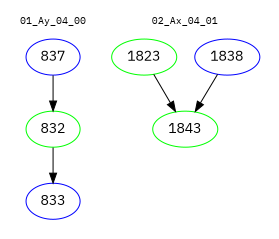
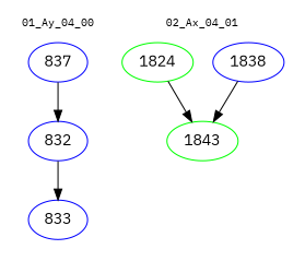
  digraph {
    fontname="IBM Plex Mono"
    node [color=blue fontname="IBM Plex Mono"]
    edge [color=black fontname="IBM Plex Mono"]
    n1 [label=837]
-   n2 [color=green label=832]
+   n2 [label=832]
    n3 [label=833]
    n4 [label=1838]
-   n5 [color=green label=1823]
+   n5 [color=green label=1824]
    n6 [color=green label=1843]
    subgraph cluster_1 {
      color=white
      fontsize=10
      label="01_Ay_04_00"
      n1
      n2
      n3
    }
    subgraph cluster_2 {
      color=white
      fontsize=10
      label="02_Ax_04_01"
      n4
      n5
      n6
    }
    n1 -> n2
    n2 -> n3
    n4 -> n6
    n5 -> n6
  }
